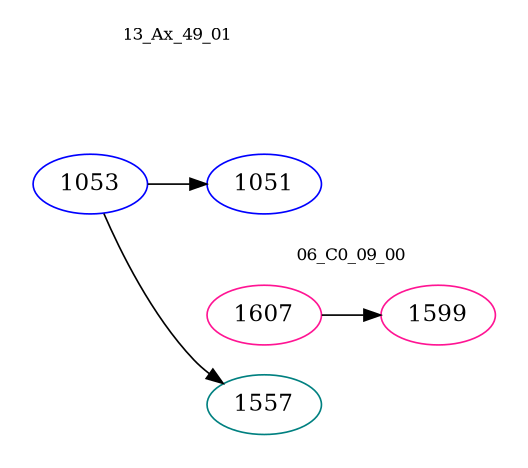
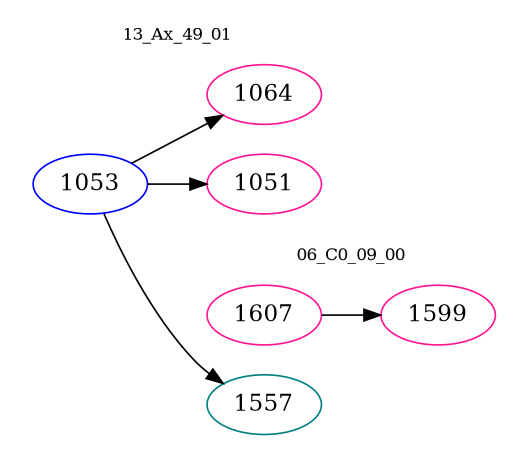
  digraph {
    rankdir=LR
    node [color=deeppink]
    edge [color=black]
    n1 [color=blue label=1053]
-   n2 [color=blue label=1051]
+   n2 [label=1051]
+   n3 [label=1064]
    n4 [label=1607]
    n5 [color=teal label=1557]
    n6 [label=1599]
    subgraph cluster_1 {
      color=white
      fontsize=10
      label="13_Ax_49_01"
      n1
      n2
+     n3
    }
    subgraph cluster_2 {
      color=white
      fontsize=10
      label="06_C0_09_00"
      n4
      n5
      n6
    }
    n1 -> n2
+   n1 -> n3
    n1 -> n5
    n4 -> n6
  }
